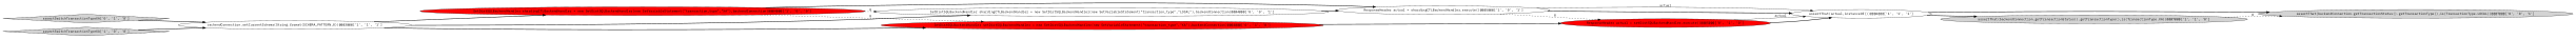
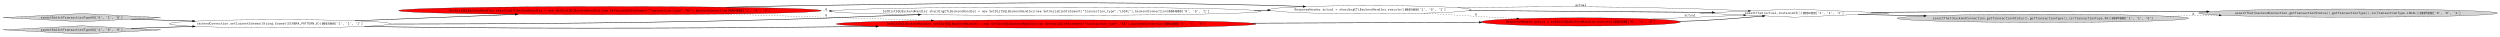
  digraph {
    fontname="IBM Plex Mono"
    rankdir=LR
    node [fillcolor=white fontname="IBM Plex Mono" shape=ellipse style=filled]
    edge [fontname="IBM Plex Mono" style=bold]
    n1 [fillcolor=red label="SetDistSQLBackendHandler shardingCTLBackendHandler = new SetDistSQLBackendHandler(new SetVariableStatement(\"transaction_type\",\"XA\"),backendConnection)@@@4@@@['1', '0', '0']"]
    n2 [fillcolor=red label="SetDistSQLBackendHandler setDistSQLBackendHandler = new SetDistSQLBackendHandler(new SetVariableStatement(\"transaction_type\",\"XA\"),backendConnection)@@@4@@@['0', '1', '0']"]
    n3 [label="ResponseHeader actual = shardingCTLBackendHandler.execute()@@@5@@@['1', '0', '1']"]
    n4 [label="SetDistSQLBackendHandler shardingCTLBackendHandler = new SetDistSQLBackendHandler(new SetVariableStatement(\"transaction_type\",\"LOCAL\"),backendConnection)@@@4@@@['0', '0', '1']"]
    n5 [fillcolor=red label="ResponseHeader actual = setDistSQLBackendHandler.execute()@@@5@@@['0', '1', '0']"]
-   n6 [label="assertThat(actual,instanceOf())@@@6@@@['1', '1', '1']"]
+   n6 [label="assertThat(actual,instanceOf())@@@6@@@['1', '1', '1']" shape=diamond]
    n7 [fillcolor=lightgray label="assertSwitchTransactionTypeXA['0', '1', '0']" shape=diamond]
    n8 [label="backendConnection.setCurrentSchema(String.format(SCHEMA_PATTERN,0))@@@3@@@['1', '1', '1']"]
    n9 [fillcolor=lightgray label="assertSwitchTransactionTypeXA['1', '0', '0']" shape=diamond]
    n10 [fillcolor=lightgray label="assertThat(backendConnection.getTransactionStatus().getTransactionType(),is(TransactionType.XA))@@@7@@@['1', '1', '0']"]
    n11 [fillcolor=lightgray label="assertThat(backendConnection.getTransactionStatus().getTransactionType(),is(TransactionType.LOCAL))@@@7@@@['0', '0', '1']"]
    n1 -> n2 [label=0 style=dashed]
    n1 -> n3
    n1 -> n4 [label=0 style=dashed]
    n2 -> n5
    n3 -> n5 [label=0 style=dashed]
    n3 -> n6
    n3 -> n6 [label=actual style=solid]
    n4 -> n3
    n5 -> n6
    n5 -> n6 [label=actual style=solid]
    n6 -> n10
    n6 -> n11
    n7 -> n8
    n8 -> n1
    n8 -> n2
    n8 -> n4
    n9 -> n8
    n10 -> n11 [label=0 style=dashed]
  }
